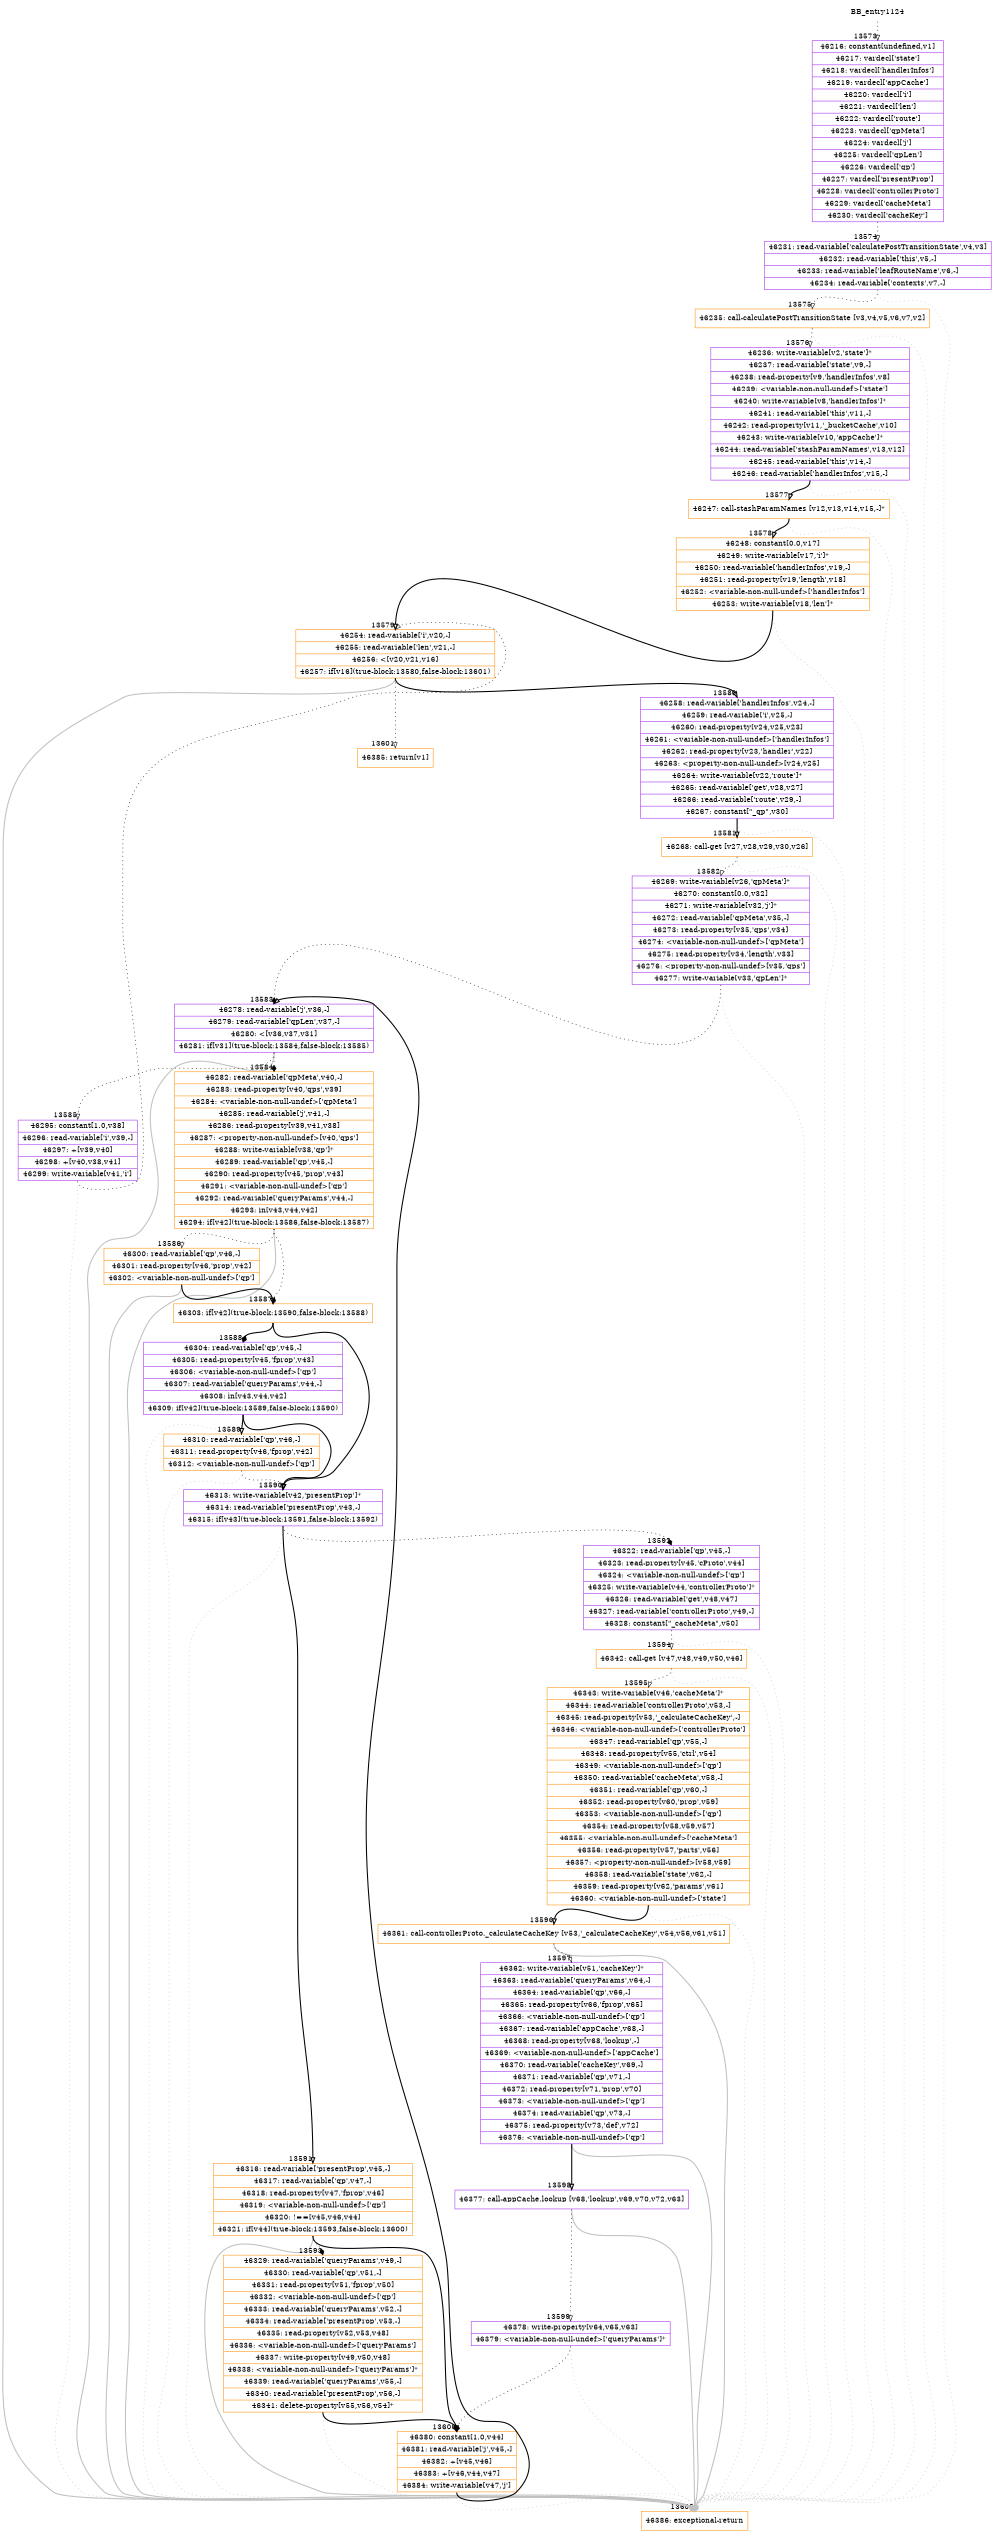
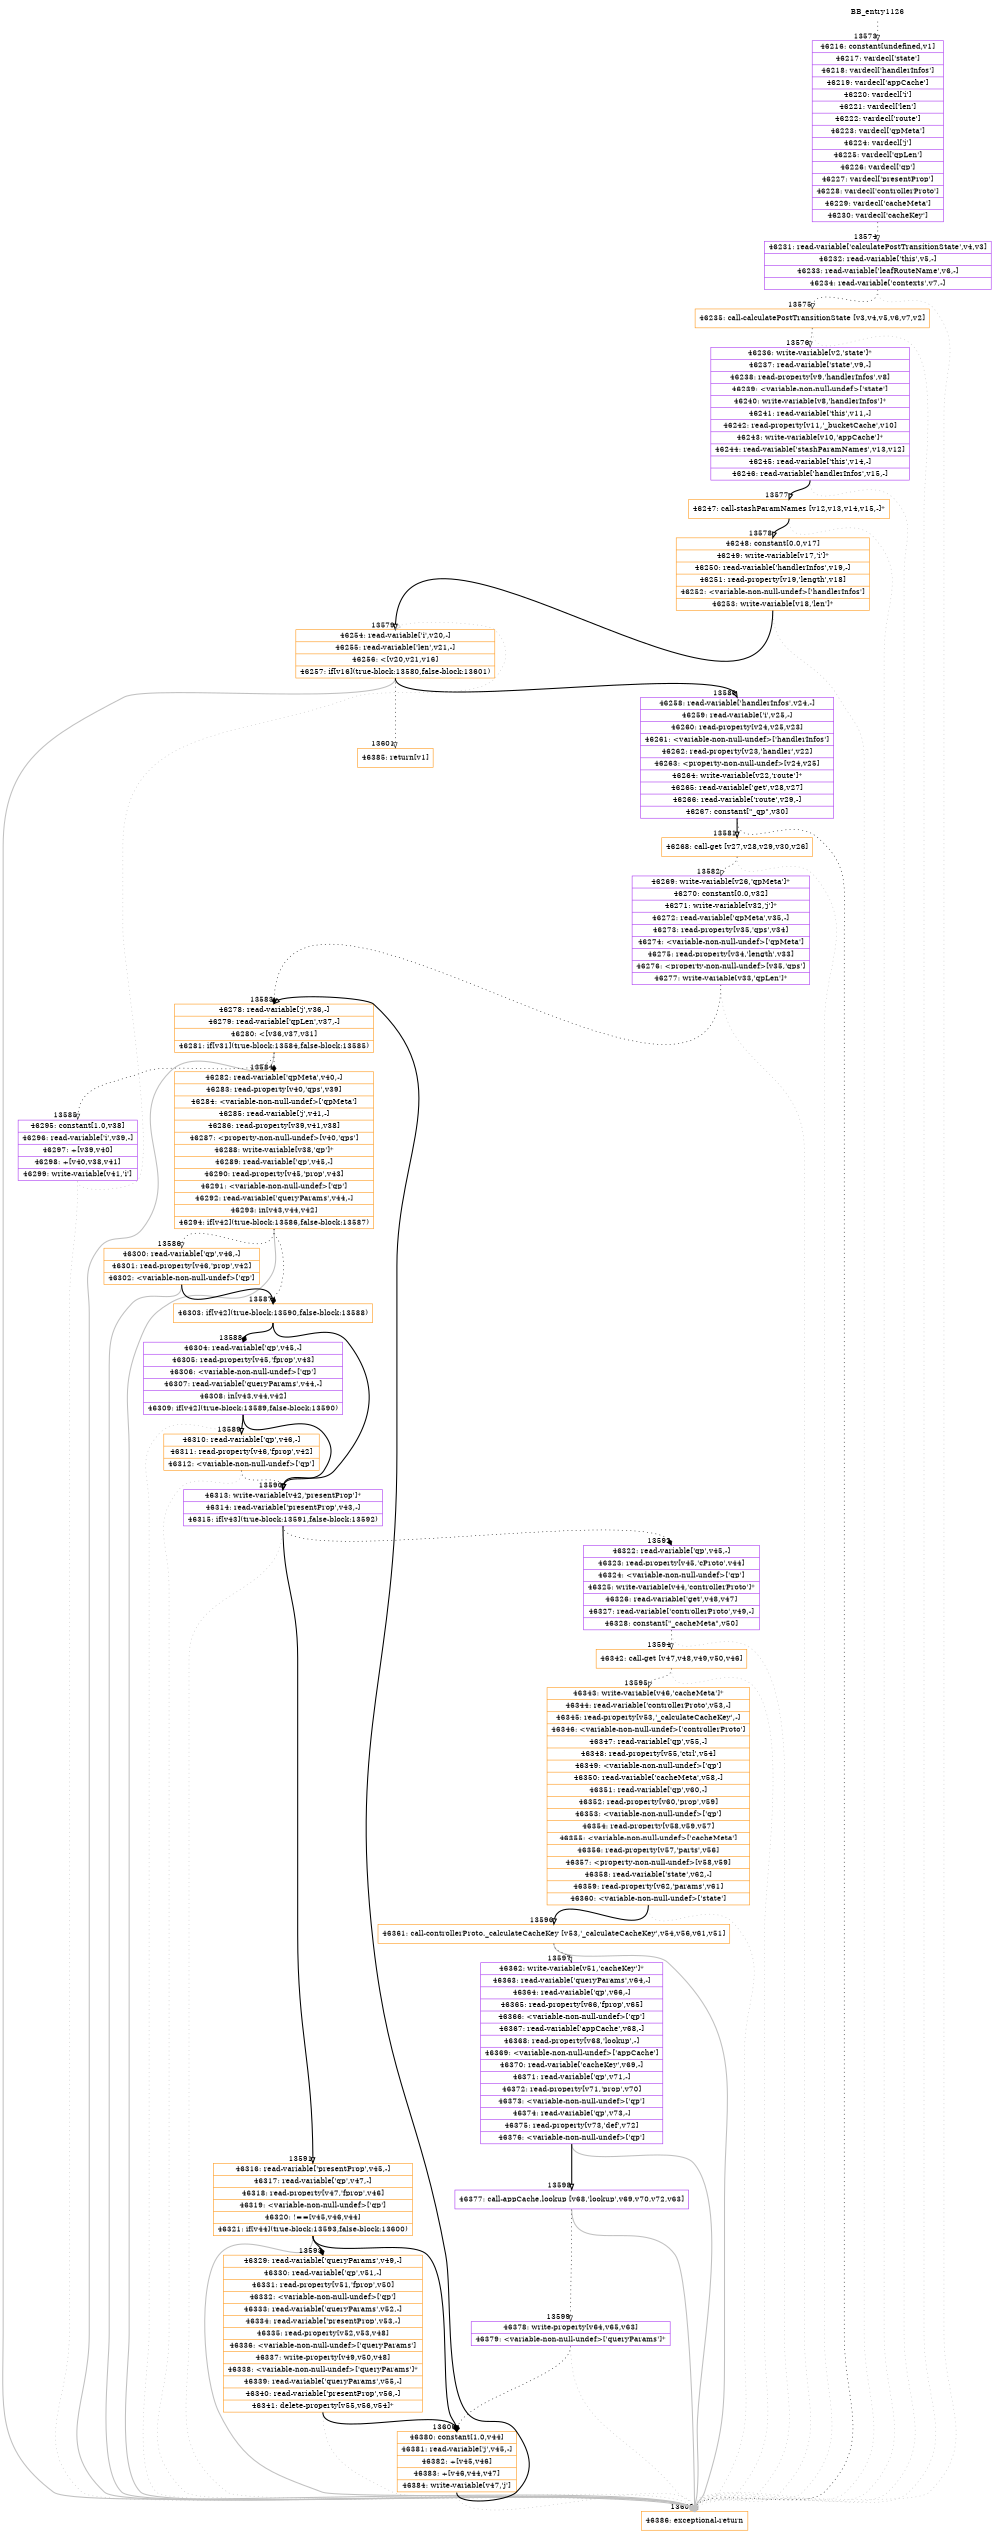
  digraph {
    rankdir=TD
    node [color=darkorange shape=record]
    edge [arrowhead=onormal headport=n style=dotted tailport=s]
-   BB_entry1124 [color=purple shape=none]
+   BB_entry1124 [color=purple shape=none label=BB_entry1126]
    n2 [color=purple label="{46216: constant[undefined,v1]|46217: vardecl['state']|46218: vardecl['handlerInfos']|46219: vardecl['appCache']|46220: vardecl['i']|46221: vardecl['len']|46222: vardecl['route']|46223: vardecl['qpMeta']|46224: vardecl['j']|46225: vardecl['qpLen']|46226: vardecl['qp']|46227: vardecl['presentProp']|46228: vardecl['controllerProto']|46229: vardecl['cacheMeta']|46230: vardecl['cacheKey']}"]
    n3 [color=purple label="{46231: read-variable['calculatePostTransitionState',v4,v3]|46232: read-variable['this',v5,-]|46233: read-variable['leafRouteName',v6,-]|46234: read-variable['contexts',v7,-]}"]
    n4 [label="{46235: call-calculatePostTransitionState [v3,v4,v5,v6,v7,v2]}"]
    n5 [label="{46386: exceptional-return}"]
    n6 [color=purple label="{46236: write-variable[v2,'state']*|46237: read-variable['state',v9,-]|46238: read-property[v9,'handlerInfos',v8]|46239: \<variable-non-null-undef\>['state']|46240: write-variable[v8,'handlerInfos']*|46241: read-variable['this',v11,-]|46242: read-property[v11,'_bucketCache',v10]|46243: write-variable[v10,'appCache']*|46244: read-variable['stashParamNames',v13,v12]|46245: read-variable['this',v14,-]|46246: read-variable['handlerInfos',v15,-]}"]
    n7 [label="{46247: call-stashParamNames [v12,v13,v14,v15,-]*}"]
    n8 [label="{46248: constant[0.0,v17]|46249: write-variable[v17,'i']*|46250: read-variable['handlerInfos',v19,-]|46251: read-property[v19,'length',v18]|46252: \<variable-non-null-undef\>['handlerInfos']|46253: write-variable[v18,'len']*}"]
    n9 [label="{46254: read-variable['i',v20,-]|46255: read-variable['len',v21,-]|46256: \<[v20,v21,v16]|46257: if[v16](true-block:13580,false-block:13601)}"]
    n10 [color=purple label="{46258: read-variable['handlerInfos',v24,-]|46259: read-variable['i',v25,-]|46260: read-property[v24,v25,v23]|46261: \<variable-non-null-undef\>['handlerInfos']|46262: read-property[v23,'handler',v22]|46263: \<property-non-null-undef\>[v24,v25]|46264: write-variable[v22,'route']*|46265: read-variable['get',v28,v27]|46266: read-variable['route',v29,-]|46267: constant[\"_qp\",v30]}"]
    n11 [label="{46385: return[v1]}"]
    n12 [label="{46268: call-get [v27,v28,v29,v30,v26]}"]
    n13 [color=purple label="{46269: write-variable[v26,'qpMeta']*|46270: constant[0.0,v32]|46271: write-variable[v32,'j']*|46272: read-variable['qpMeta',v35,-]|46273: read-property[v35,'qps',v34]|46274: \<variable-non-null-undef\>['qpMeta']|46275: read-property[v34,'length',v33]|46276: \<property-non-null-undef\>[v35,'qps']|46277: write-variable[v33,'qpLen']*}"]
-   n14 [color=purple label="{46278: read-variable['j',v36,-]|46279: read-variable['qpLen',v37,-]|46280: \<[v36,v37,v31]|46281: if[v31](true-block:13584,false-block:13585)}"]
+   n14 [label="{46278: read-variable['j',v36,-]|46279: read-variable['qpLen',v37,-]|46280: \<[v36,v37,v31]|46281: if[v31](true-block:13584,false-block:13585)}"]
    n15 [label="{46282: read-variable['qpMeta',v40,-]|46283: read-property[v40,'qps',v39]|46284: \<variable-non-null-undef\>['qpMeta']|46285: read-variable['j',v41,-]|46286: read-property[v39,v41,v38]|46287: \<property-non-null-undef\>[v40,'qps']|46288: write-variable[v38,'qp']*|46289: read-variable['qp',v45,-]|46290: read-property[v45,'prop',v43]|46291: \<variable-non-null-undef\>['qp']|46292: read-variable['queryParams',v44,-]|46293: in[v43,v44,v42]|46294: if[v42](true-block:13586,false-block:13587)}"]
    n16 [color=purple label="{46295: constant[1.0,v38]|46296: read-variable['i',v39,-]|46297: +[v39,v40]|46298: +[v40,v38,v41]|46299: write-variable[v41,'i']}"]
    n17 [label="{46303: if[v42](true-block:13590,false-block:13588)}"]
    n18 [label="{46300: read-variable['qp',v46,-]|46301: read-property[v46,'prop',v42]|46302: \<variable-non-null-undef\>['qp']}"]
    n19 [color=purple label="{46313: write-variable[v42,'presentProp']*|46314: read-variable['presentProp',v43,-]|46315: if[v43](true-block:13591,false-block:13592)}"]
    n20 [color=purple label="{46304: read-variable['qp',v45,-]|46305: read-property[v45,'fprop',v43]|46306: \<variable-non-null-undef\>['qp']|46307: read-variable['queryParams',v44,-]|46308: in[v43,v44,v42]|46309: if[v42](true-block:13589,false-block:13590)}"]
    n21 [label="{46316: read-variable['presentProp',v45,-]|46317: read-variable['qp',v47,-]|46318: read-property[v47,'fprop',v46]|46319: \<variable-non-null-undef\>['qp']|46320: !==[v45,v46,v44]|46321: if[v44](true-block:13593,false-block:13600)}"]
    n22 [color=purple label="{46322: read-variable['qp',v45,-]|46323: read-property[v45,'cProto',v44]|46324: \<variable-non-null-undef\>['qp']|46325: write-variable[v44,'controllerProto']*|46326: read-variable['get',v48,v47]|46327: read-variable['controllerProto',v49,-]|46328: constant[\"_cacheMeta\",v50]}"]
    n23 [label="{46310: read-variable['qp',v46,-]|46311: read-property[v46,'fprop',v42]|46312: \<variable-non-null-undef\>['qp']}"]
    n24 [label="{46329: read-variable['queryParams',v49,-]|46330: read-variable['qp',v51,-]|46331: read-property[v51,'fprop',v50]|46332: \<variable-non-null-undef\>['qp']|46333: read-variable['queryParams',v52,-]|46334: read-variable['presentProp',v53,-]|46335: read-property[v52,v53,v48]|46336: \<variable-non-null-undef\>['queryParams']|46337: write-property[v49,v50,v48]|46338: \<variable-non-null-undef\>['queryParams']*|46339: read-variable['queryParams',v55,-]|46340: read-variable['presentProp',v56,-]|46341: delete-property[v55,v56,v54]*}"]
    n25 [label="{46380: constant[1.0,v44]|46381: read-variable['j',v45,-]|46382: +[v45,v46]|46383: +[v46,v44,v47]|46384: write-variable[v47,'j']}"]
    n26 [label="{46342: call-get [v47,v48,v49,v50,v46]}"]
    n27 [label="{46343: write-variable[v46,'cacheMeta']*|46344: read-variable['controllerProto',v53,-]|46345: read-property[v53,'_calculateCacheKey',-]|46346: \<variable-non-null-undef\>['controllerProto']|46347: read-variable['qp',v55,-]|46348: read-property[v55,'ctrl',v54]|46349: \<variable-non-null-undef\>['qp']|46350: read-variable['cacheMeta',v58,-]|46351: read-variable['qp',v60,-]|46352: read-property[v60,'prop',v59]|46353: \<variable-non-null-undef\>['qp']|46354: read-property[v58,v59,v57]|46355: \<variable-non-null-undef\>['cacheMeta']|46356: read-property[v57,'parts',v56]|46357: \<property-non-null-undef\>[v58,v59]|46358: read-variable['state',v62,-]|46359: read-property[v62,'params',v61]|46360: \<variable-non-null-undef\>['state']}"]
    n28 [label="{46361: call-controllerProto._calculateCacheKey [v53,'_calculateCacheKey',v54,v56,v61,v51]}"]
    n29 [color=purple label="{46362: write-variable[v51,'cacheKey']*|46363: read-variable['queryParams',v64,-]|46364: read-variable['qp',v66,-]|46365: read-property[v66,'fprop',v65]|46366: \<variable-non-null-undef\>['qp']|46367: read-variable['appCache',v68,-]|46368: read-property[v68,'lookup',-]|46369: \<variable-non-null-undef\>['appCache']|46370: read-variable['cacheKey',v69,-]|46371: read-variable['qp',v71,-]|46372: read-property[v71,'prop',v70]|46373: \<variable-non-null-undef\>['qp']|46374: read-variable['qp',v73,-]|46375: read-property[v73,'def',v72]|46376: \<variable-non-null-undef\>['qp']}"]
    n30 [color=purple label="{46377: call-appCache.lookup [v68,'lookup',v69,v70,v72,v63]}"]
    n31 [color=purple label="{46378: write-property[v64,v65,v63]|46379: \<variable-non-null-undef\>['queryParams']*}"]
    BB_entry1124 -> n2 [headlabel="    13573"]
    n2 -> n3 [headlabel="      13574"]
    n3 -> n4 [headlabel="      13575"]
    n3 -> n5 [arrowhead=diamond color=gray headlabel="      13602"]
    n4 -> n5 [color=gray]
    n4 -> n6 [headlabel="      13576"]
    n6 -> n5 [arrowhead=diamond color=gray]
    n6 -> n7 [headlabel="      13577" style=bold]
    n7 -> n5 [color=gray]
    n7 -> n8 [headlabel="      13578" style=bold]
    n8 -> n5 [color=gray]
    n8 -> n9 [headlabel="      13579" style=bold]
    n9 -> n5 [arrowhead=diamond color=gray style=bold]
    n9 -> n10 [headlabel="      13580" style=bold]
    n9 -> n11 [headlabel="      13601"]
-   n10 -> n5 [arrowhead=diamond color=gray]
+   n10 -> n5 [arrowhead=diamond color=black]
    n10 -> n12 [headlabel="      13581" style=bold]
    n12 -> n5 [arrowhead=diamond color=gray]
    n12 -> n13 [headlabel="      13582"]
    n13 -> n5 [arrowhead=diamond color=gray]
    n13 -> n14 [arrowhead=diamond headlabel="      13583"]
    n14 -> n5 [arrowhead=diamond color=gray style=bold]
    n14 -> n15 [arrowhead=diamond headlabel="      13584"]
    n14 -> n16 [headlabel="      13585"]
    n15 -> n5 [color=gray style=bold]
    n15 -> n17 [arrowhead=diamond headlabel="      13587"]
    n15 -> n18 [headlabel="      13586"]
    n16 -> n5 [color=gray]
-   n16 -> n9
+   n16 -> n9 [color=gray]
    n17 -> n19 [headlabel="      13590" style=bold]
    n17 -> n20 [arrowhead=diamond headlabel="      13588" style=bold]
    n18 -> n5 [color=gray style=bold]
    n18 -> n17 [style=bold]
    n19 -> n5 [color=gray]
    n19 -> n21 [headlabel="      13591" style=bold]
    n19 -> n22 [arrowhead=diamond headlabel="      13592"]
    n20 -> n5 [color=gray]
    n20 -> n19 [style=bold]
    n20 -> n23 [headlabel="      13589" style=bold]
    n21 -> n5 [color=gray style=bold]
-   n21 -> n24 [arrowhead=diamond headlabel="      13593"]
+   n21 -> n24 [arrowhead=diamond headlabel="      13593" style=bold]
    n21 -> n25 [arrowhead=diamond headlabel="      13600" style=bold]
    n22 -> n5 [color=gray]
    n22 -> n26 [headlabel="      13594"]
    n23 -> n5 [arrowhead=diamond color=gray]
    n23 -> n19
    n24 -> n5 [color=gray]
    n24 -> n25 [style=bold]
    n25 -> n5 [arrowhead=diamond color=gray]
    n25 -> n14 [style=bold]
    n26 -> n5 [color=gray]
    n26 -> n27 [headlabel="      13595"]
    n27 -> n5 [color=gray]
    n27 -> n28 [headlabel="      13596" style=bold]
    n28 -> n5 [arrowhead=diamond color=gray style=bold]
    n28 -> n29 [headlabel="      13597"]
    n29 -> n5 [color=gray style=bold]
    n29 -> n30 [headlabel="      13598" style=bold]
    n30 -> n5 [arrowhead=diamond color=gray style=bold]
    n30 -> n31 [headlabel="      13599"]
    n31 -> n5 [color=gray]
    n31 -> n25 [arrowhead=diamond]
  }
